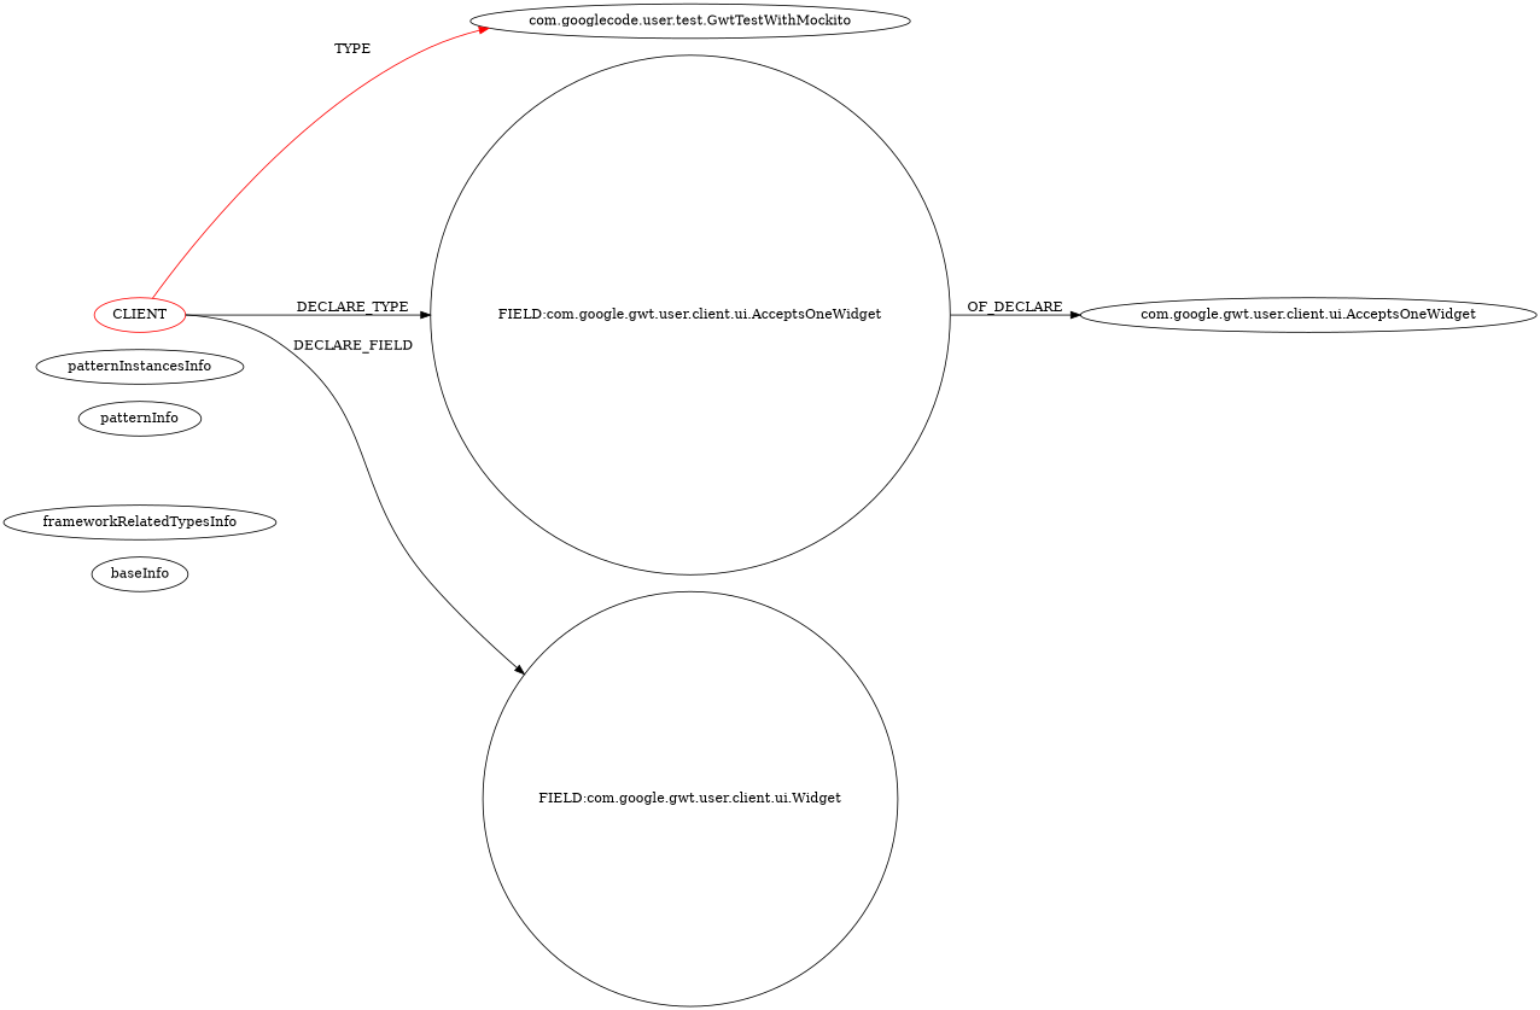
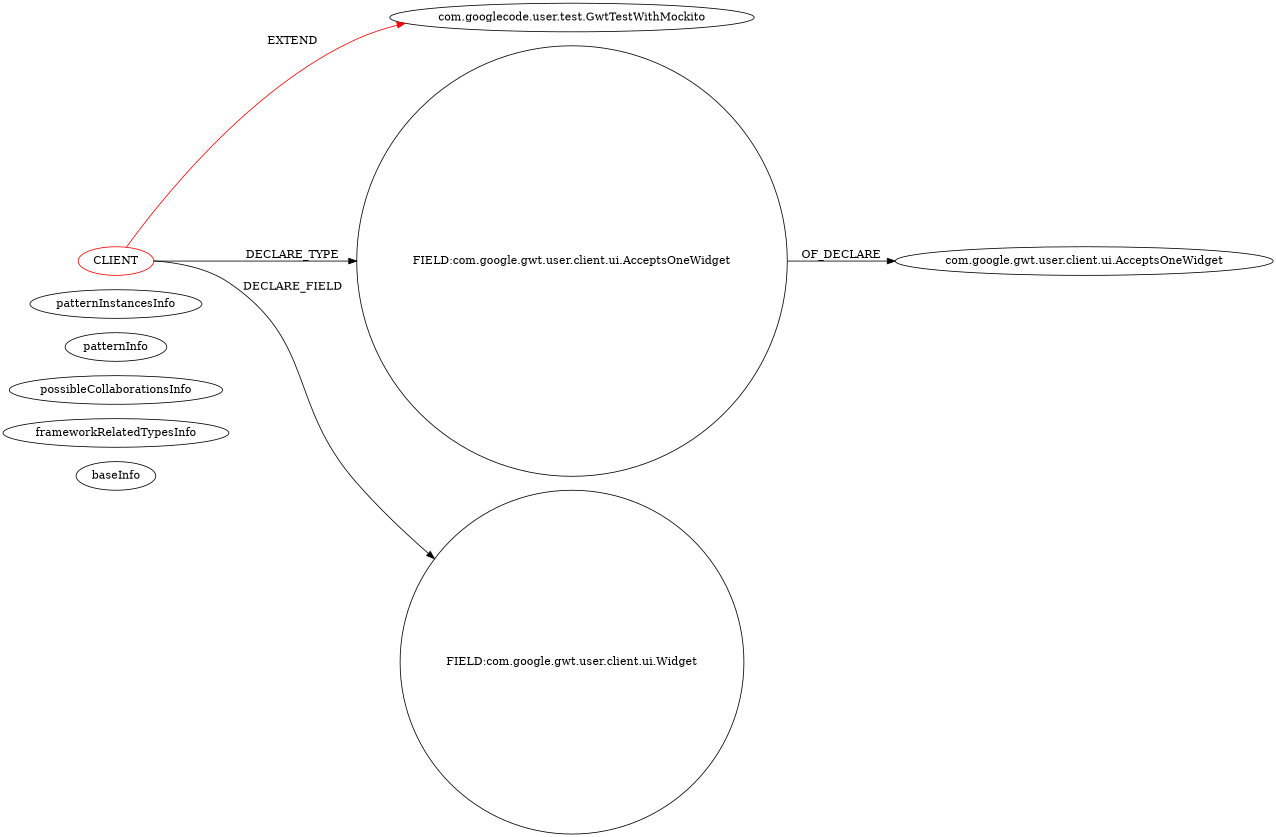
  digraph {
    rankdir=LR
    baseInfo [category=pattern graphId=1362 isAnonymous=false possibleRelation=false]
    frameworkRelatedTypesInfo [0="com.googlecode.gwt.test.GwtTestWithMockito"]
+   possibleCollaborationsInfo
    patternInfo [frequency=2.0 patternRootClient=0]
    patternInstancesInfo [0="anozaki-GwtHelloMvpTest~/anozaki-GwtHelloMvpTest/GwtHelloMvpTest-master/src/test/java/com/hellomvp/client/activity/GoodbyeActivityMockitoTest.java~GoodbyeActivityMockitoTest~680" 1="anozaki-GwtHelloMvpTest~/anozaki-GwtHelloMvpTest/GwtHelloMvpTest-master/src/test/java/com/hellomvp/client/activity/HelloActivityMockitoTest.java~HelloActivityMockitoTest~679"]
    n6 [isFrameworkType=false label="com.googlecode.user.test.GwtTestWithMockito" vertexType=FRAMEWORK_CLASS_TYPE]
    n7 [color=red isFrameworkType=false label=CLIENT vertexType=ROOT_CLIENT_CLASS_DECLARATION]
    n8 [isFrameworkType=false label="FIELD:com.google.gwt.user.client.ui.AcceptsOneWidget" shape=circle vertexType=FIELD_DECLARATION]
    n9 [isFrameworkType=false label="FIELD:com.google.gwt.user.client.ui.Widget" shape=circle vertexType=FIELD_DECLARATION]
    n10 [isFrameworkType=false label="com.google.gwt.user.client.ui.AcceptsOneWidget" vertexType=FRAMEWORK_INTERFACE_TYPE]
-   n7 -> n6 [color=red label=TYPE]
+   n7 -> n6 [color=red label=EXTEND]
    n7 -> n8 [label=DECLARE_TYPE]
    n7 -> n9 [label=DECLARE_FIELD]
    n8 -> n10 [label=OF_DECLARE]
  }
